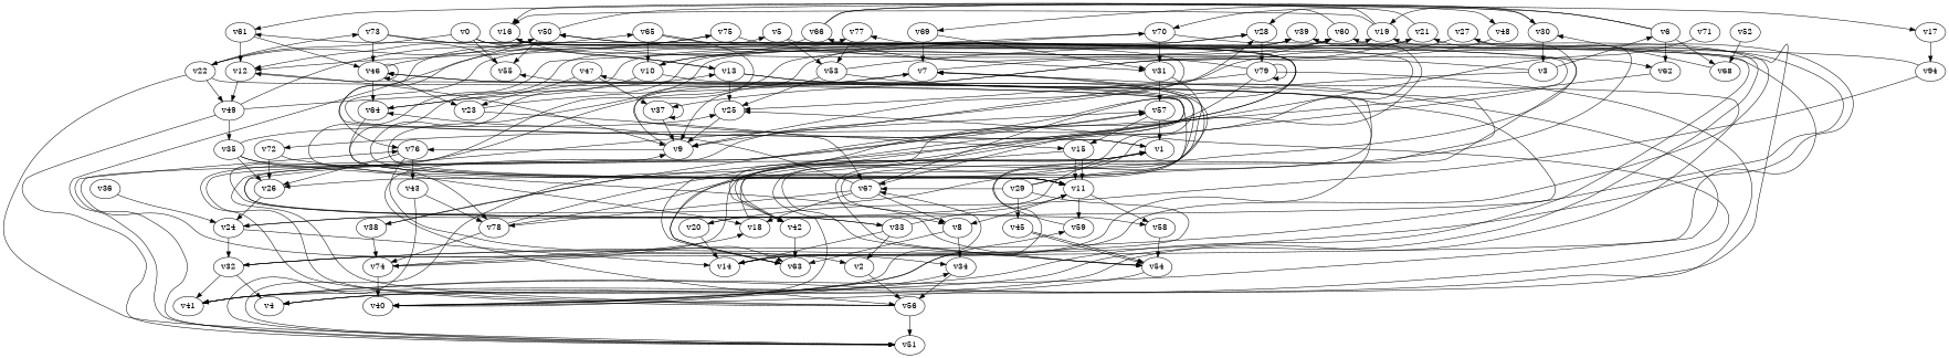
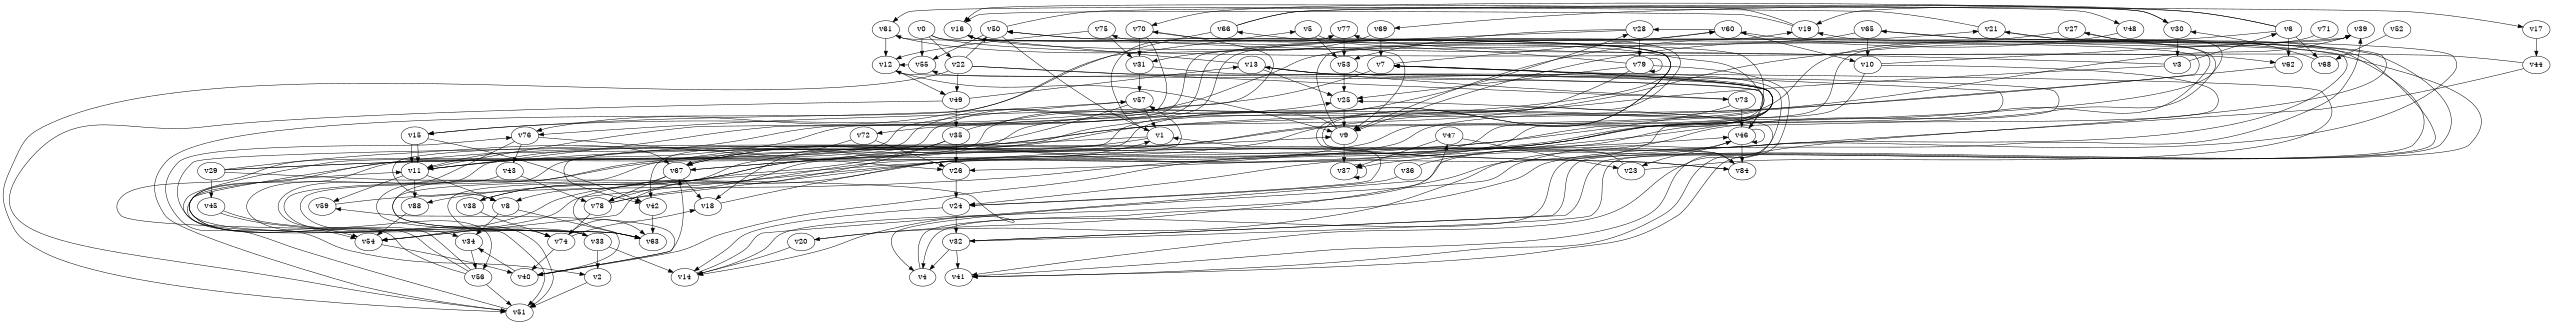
  digraph {
    node [player=1]
    v0 [player=0]
    v22
    v42
    v55
    v62
    v50 [player=0]
    v49
    v51
    v38
    v73 [player=0]
    v63 [player=0]
    v12 [player=0]
    v72
    v2 [player=0]
    v1
    v77
    v56
    v46
    v53 [player=0]
    v70 [player=0]
    v9 [player=0]
    v28 [player=0]
    v3 [player=0]
    v6 [player=0]
    v8 [player=0]
    v67 [player=0]
    v68
    v69
    v34 [player=0]
    v17 [player=0]
    v39 [player=0]
    v4
    v74
    v5
    v25
    v41
-   v64
+   v64 [label=v84]
    v18
    v78
    v30
    v7 [player=0]
    v31 [player=0]
    v11
    v15
    v54 [player=0]
    v60
    v40 [player=0]
    v27 [player=0]
    v10
    v21
    v76
    v37
    v61 [player=0]
    v26
    v43
    v24 [player=0]
    v14 [player=0]
    v32
    v19
-   v58
+   v58 [label=v88]
    v59 [player=0]
    v16 [player=0]
    v13 [player=0]
    v35
    v47 [player=0]
    v23
-   v44 [label=v94]
+   v44
    v20
    v75 [player=0]
    v57 [player=0]
    v79
    v66
    v29 [player=0]
    v45
    v33 [player=0]
    v36
    v65
    v48 [player=0]
    v52 [player=0]
    v71
    v0 -> v22 [constraint="(time >= 8) && (time <= 19)"]
    v0 -> v42 [constraint="time == 14"]
    v0 -> v55
    v0 -> v62 [constraint="time >= 3"]
    v22 -> v50 [constraint="time >= 8"]
    v22 -> v49
    v22 -> v51 [constraint="time <= 21"]
    v22 -> v38 [constraint="(time >= 2) && (time <= 16)"]
    v22 -> v73 [constraint="time >= 5"]
    v42 -> v63
    v55 -> v12 [constraint="time % 2 == 1"]
    v62 -> v72 [constraint="time == 3"]
    v50 -> v55
    v50 -> v1 [constraint="time == 9"]
    v50 -> v17 [constraint="time >= 15"]
    v49 -> v51 [constraint="time >= 4"]
    v49 -> v13 [constraint="time == 19"]
    v49 -> v35
    v51 -> v5 [constraint="time <= 22"]
    v51 -> v76 [constraint="time == 10"]
    v38 -> v74
    v38 -> v57 [constraint="time % 5 == 2"]
    v73 -> v46
    v73 -> v58 [constraint="time % 3 == 1"]
    v73 -> v13 [constraint="time % 6 == 5"]
    v63 -> v46 [constraint="time == 8"]
    v12 -> v49
    v12 -> v9 [constraint="time >= 13"]
    v72 -> v18 [constraint="time <= 15"]
    v72 -> v26
-   v2 -> v56
+   v2 -> v51
    v1 -> v63 [constraint="time >= 1"]
    v1 -> v2 [constraint="time % 6 == 1"]
    v1 -> v77 [constraint="time <= 9"]
    v77 -> v53
    v56 -> v51
    v56 -> v70 [constraint="time >= 3"]
    v56 -> v9 [constraint="time <= 20"]
    v56 -> v28 [constraint="time == 6"]
    v46 -> v46 [constraint="time % 4 == 2"]
    v46 -> v64
    v46 -> v23
    v46 -> v75 [constraint="time >= 1"]
-   v53 -> v28 [constraint="time == 11"]
+   v28 -> v53 [constraint="time == 11"]
    v53 -> v25
    v53 -> v41 [constraint="time >= 1"]
    v70 -> v4 [constraint="(time % 4 == 0) || (time % 3 == 1)"]
    v70 -> v31
    v70 -> v11 [constraint="time >= 9"]
    v9 -> v21 [constraint="time == 3"]
    v9 -> v76 [constraint="time <= 5"]
    v28 -> v11 [constraint="time % 6 == 5"]
    v28 -> v79
    v3 -> v50 [constraint="time <= 10"]
    v3 -> v6 [constraint="time == 12"]
    v3 -> v8 [constraint="time % 4 == 2"]
    v6 -> v62
    v6 -> v70 [constraint="(time % 2 == 0) || (time % 4 == 0)"]
+   v6 -> v67 [constraint="time % 5 == 0"]
    v6 -> v68
    v6 -> v69 [constraint="time == 0"]
    v8 -> v63
    v8 -> v34
    v67 -> v50 [constraint="time == 11"]
    v67 -> v8
    v67 -> v64 [constraint="time == 5"]
    v67 -> v18
    v67 -> v78
    v68 -> v30 [constraint="time >= 6"]
    v69 -> v7
    v69 -> v31 [constraint="time % 4 == 0"]
    v34 -> v56
    v17 -> v44
    v39 -> v74 [constraint="time % 6 == 2"]
    v4 -> v39 [constraint="time <= 20"]
    v74 -> v63 [constraint="time <= 5"]
    v74 -> v18 [constraint="time <= 18"]
    v74 -> v40
    v5 -> v42 [constraint="time >= 10"]
    v5 -> v53
    v25 -> v9
    v41 -> v25 [constraint="time == 11"]
    v64 -> v39 [constraint="(time >= 7) && (time <= 22)"]
    v64 -> v11 [constraint="time <= 23"]
    v18 -> v1 [constraint="time % 4 == 2"]
    v78 -> v74
    v78 -> v7 [constraint="time % 2 == 0"]
    v78 -> v61 [constraint="time % 3 == 1"]
    v30 -> v3
    v30 -> v19 [constraint="time == 5"]
    v7 -> v15 [constraint="time == 8"]
    v7 -> v54 [constraint="time <= 14"]
    v7 -> v60 [constraint="time >= 14"]
    v31 -> v40 [constraint="time == 12"]
    v31 -> v57
    v11 -> v8
    v11 -> v60 [constraint="time >= 4"]
    v11 -> v19 [constraint="time == 10"]
    v11 -> v58
    v11 -> v59
    v15 -> v42 [constraint="time <= 9"]
    v15 -> v11
    v15 -> v11 [constraint="time <= 17"]
    v54 -> v40 [constraint="time >= 11"]
    v54 -> v27 [constraint="time == 19"]
    v60 -> v28 [constraint="time % 6 == 5"]
    v60 -> v10 [constraint="time == 6"]
    v40 -> v67 [constraint="time == 16"]
    v40 -> v34 [constraint="time % 3 == 0"]
    v40 -> v59 [constraint="time <= 13"]
    v27 -> v9 [constraint="time <= 11"]
    v27 -> v4 [constraint="time % 3 == 2"]
    v10 -> v39 [constraint="time == 2"]
    v10 -> v64 [constraint="time % 4 == 2"]
    v10 -> v24 [constraint="time == 9"]
    v21 -> v37 [constraint="time % 3 == 1"]
    v21 -> v61 [constraint="time == 11"]
    v76 -> v34 [constraint="time == 1"]
    v76 -> v26
    v76 -> v43
-   v37 -> v9
+   v9 -> v37
    v37 -> v37 [constraint="time >= 9"]
    v61 -> v12
    v61 -> v46 [constraint="(time % 3 == 1) || (time % 5 == 0)"]
    v26 -> v24
    v43 -> v51 [constraint="time == 8"]
    v43 -> v78
    v24 -> v1 [constraint="time == 15"]
    v24 -> v14 [constraint="time == 4"]
    v24 -> v32
    v14 -> v55 [constraint="time >= 14"]
    v14 -> v47 [constraint="time % 6 == 3"]
    v32 -> v4
    v32 -> v41
    v32 -> v60 [constraint="time == 9"]
    v32 -> v19 [constraint="time <= 9"]
    v19 -> v16 [constraint="time <= 25"]
    v19 -> v16 [constraint="time >= 14"]
    v58 -> v54
    v59 -> v7 [constraint="time <= 24"]
    v16 -> v51 [constraint="time >= 12"]
    v16 -> v9 [constraint="time >= 7"]
    v16 -> v32 [constraint="time <= 16"]
    v13 -> v25
    v13 -> v40 [constraint="time <= 8"]
    v13 -> v26 [constraint="time % 2 == 0"]
    v13 -> v16 [constraint="time == 17"]
    v35 -> v25 [constraint="time % 3 == 2"]
    v35 -> v78 [constraint="time == 16"]
    v35 -> v54 [constraint="time == 4"]
    v35 -> v26
    v47 -> v37
    v47 -> v23
    v23 -> v67 [constraint="time >= 7"]
    v23 -> v7 [constraint="time % 4 == 1"]
    v44 -> v77 [constraint="(time % 4 == 1) || (time % 3 == 1)"]
    v44 -> v20 [constraint="time == 3"]
    v20 -> v46 [constraint="time >= 14"]
    v20 -> v14
    v75 -> v12 [constraint="time <= 12"]
    v75 -> v31 [constraint="time % 4 == 3"]
    v57 -> v1
    v57 -> v56 [constraint="time == 2"]
    v57 -> v15 [constraint="time % 6 == 2"]
    v79 -> v67 [constraint="time % 2 == 1"]
    v79 -> v25 [constraint="(time >= 6) && (time <= 17)"]
    v79 -> v41 [constraint="time <= 24"]
    v79 -> v79 [constraint="time >= 8"]
    v79 -> v66 [constraint="time >= 14"]
    v66 -> v30 [constraint="time == 11"]
    v66 -> v76 [constraint="time >= 2"]
    v66 -> v48 [constraint="time >= 1"]
    v29 -> v12 [constraint="time <= 13"]
    v29 -> v67 [constraint="time <= 12"]
    v29 -> v21 [constraint="time == 17"]
    v29 -> v14 [constraint="time == 9"]
    v29 -> v45
    v45 -> v54 [constraint="time <= 25"]
    v45 -> v54
    v33 -> v2
    v33 -> v11 [constraint="time % 2 == 1"]
    v33 -> v14
    v33 -> v57 [constraint="time == 13"]
    v36 -> v24
-   v49 -> v65 [constraint="time <= 23"]
+   v36 -> v65 [constraint="time <= 23"]
    v65 -> v41 [constraint="time <= 19"]
    v65 -> v10
    v65 -> v33 [constraint="time == 7"]
    v48 -> v9 [constraint="time == 6"]
    v52 -> v68
    v71 -> v63 [constraint="time % 6 == 1"]
  }
